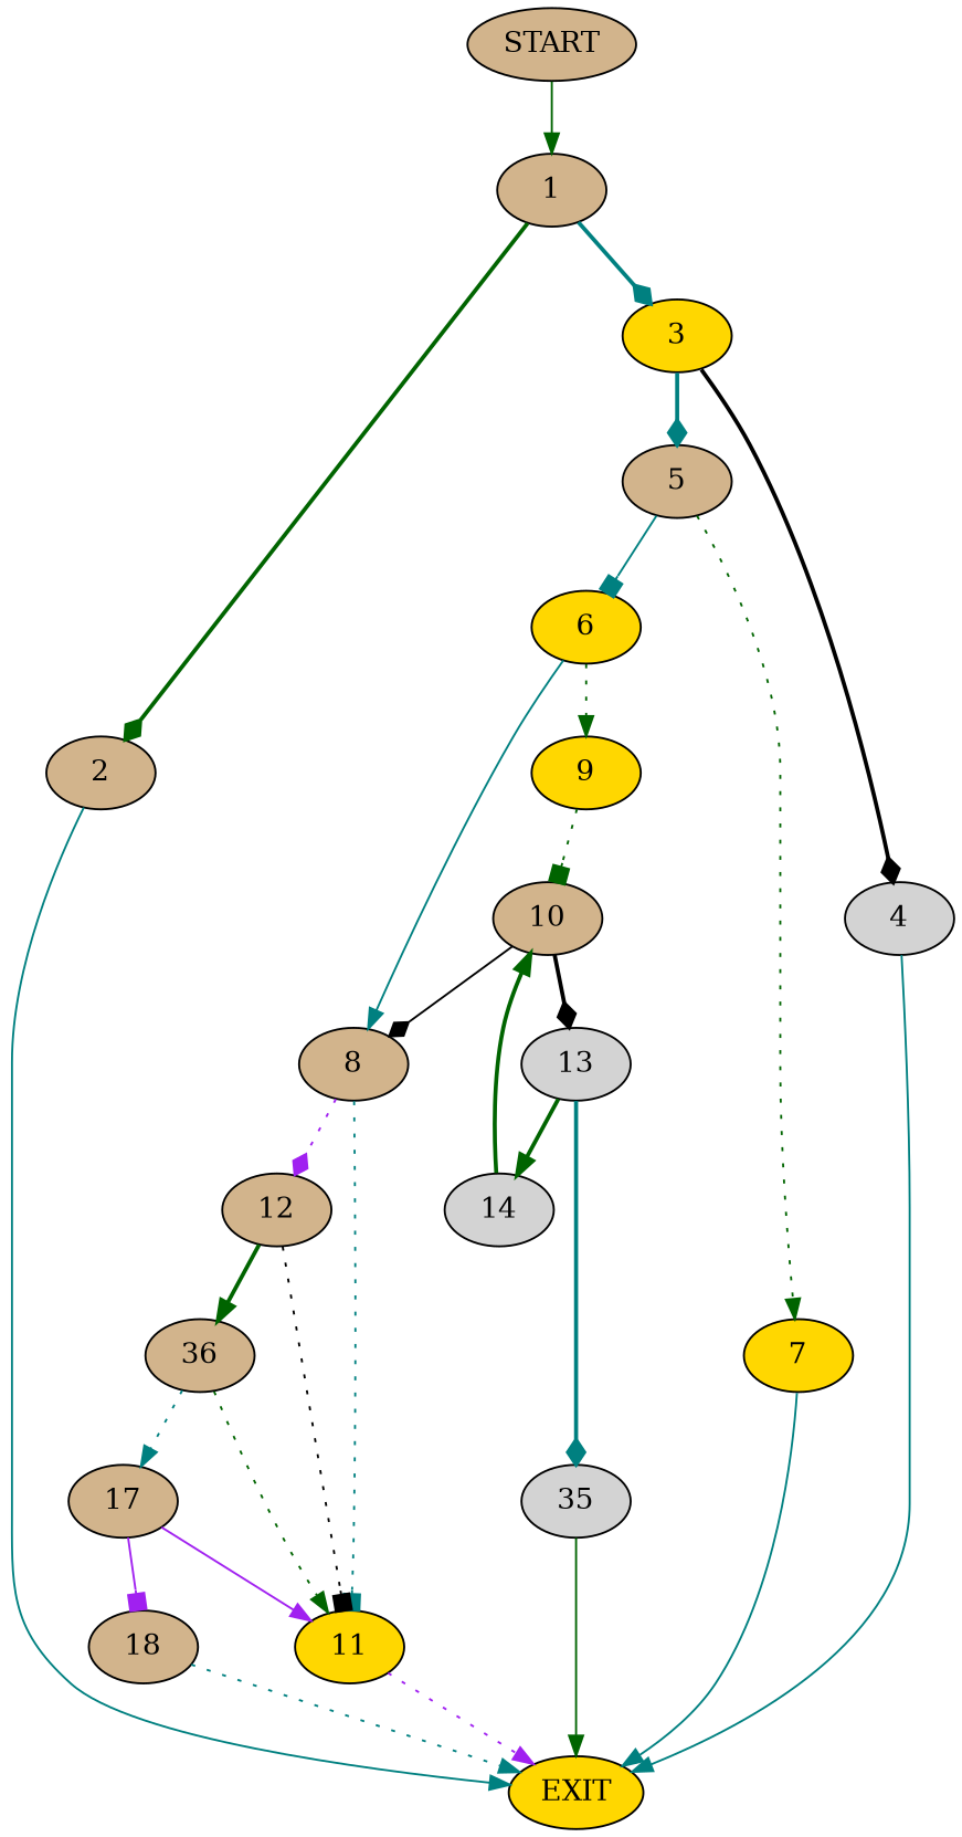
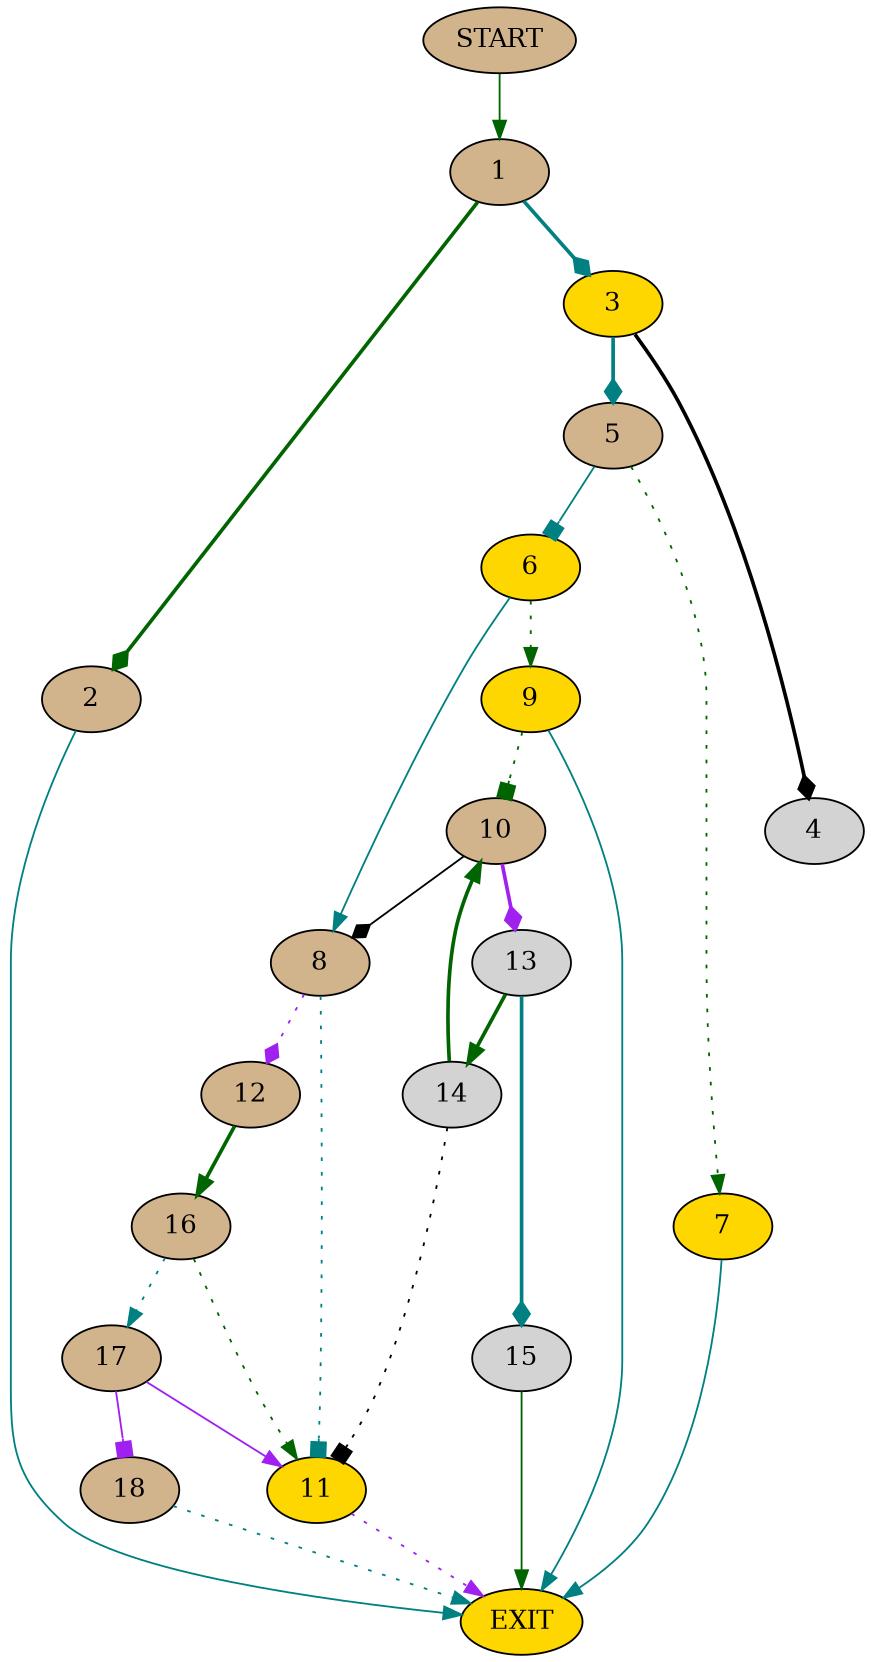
  digraph {
    fontname="DejaVu Serif"
    node [fillcolor=tan fontname="DejaVu Serif" style=filled]
    edge [arrowhead=normal color=teal fontname="DejaVu Serif" style=solid]
    n1 [label=START]
    1
    2
    3 [fillcolor=gold]
    n5 [fillcolor=gold label=EXIT]
    4 [fillcolor=lightgrey]
    5
    6 [fillcolor=gold]
    7 [fillcolor=gold]
    8
    9 [fillcolor=gold]
    11 [fillcolor=gold]
    12
    10
-   16 [label=36]
+   16
    13 [fillcolor=lightgrey]
    14 [fillcolor=lightgrey]
-   15 [fillcolor=lightgrey label=35]
+   15 [fillcolor=lightgrey]
    17
    18
    n1 -> 1 [color=darkgreen]
    1 -> 2 [arrowhead=diamond color=darkgreen style=bold]
    1 -> 3 [arrowhead=diamond style=bold]
    2 -> n5
    3 -> 4 [arrowhead=diamond color=black style=bold]
    3 -> 5 [arrowhead=diamond style=bold]
-   4 -> n5
+   9 -> n5
    5 -> 6 [arrowhead=box]
    5 -> 7 [color=darkgreen style=dotted]
    6 -> 8
    6 -> 9 [color=darkgreen style=dotted]
    7 -> n5
    8 -> 11 [arrowhead=box style=dotted]
    8 -> 12 [arrowhead=diamond color=purple style=dotted]
    9 -> 10 [arrowhead=box color=darkgreen style=dotted]
    11 -> n5 [color=purple style=dotted]
-   12 -> 11 [arrowhead=box color=black style=dotted]
+   14 -> 11 [arrowhead=box color=black style=dotted]
    12 -> 16 [color=darkgreen style=bold]
    10 -> 8 [arrowhead=diamond color=black]
-   10 -> 13 [arrowhead=diamond color=black style=bold]
+   10 -> 13 [arrowhead=diamond color=purple style=bold]
    16 -> 11 [color=darkgreen style=dotted]
    16 -> 17 [style=dotted]
    13 -> 14 [color=darkgreen style=bold]
    13 -> 15 [arrowhead=diamond style=bold]
    14 -> 10 [color=darkgreen style=bold]
    15 -> n5 [color=darkgreen]
    17 -> 11 [color=purple]
    17 -> 18 [arrowhead=box color=purple]
    18 -> n5 [style=dotted]
  }
